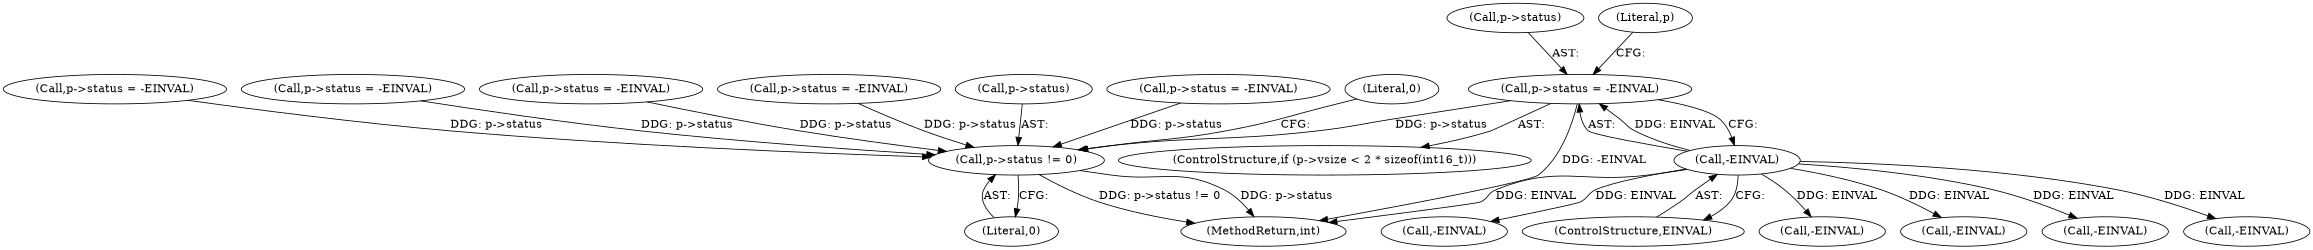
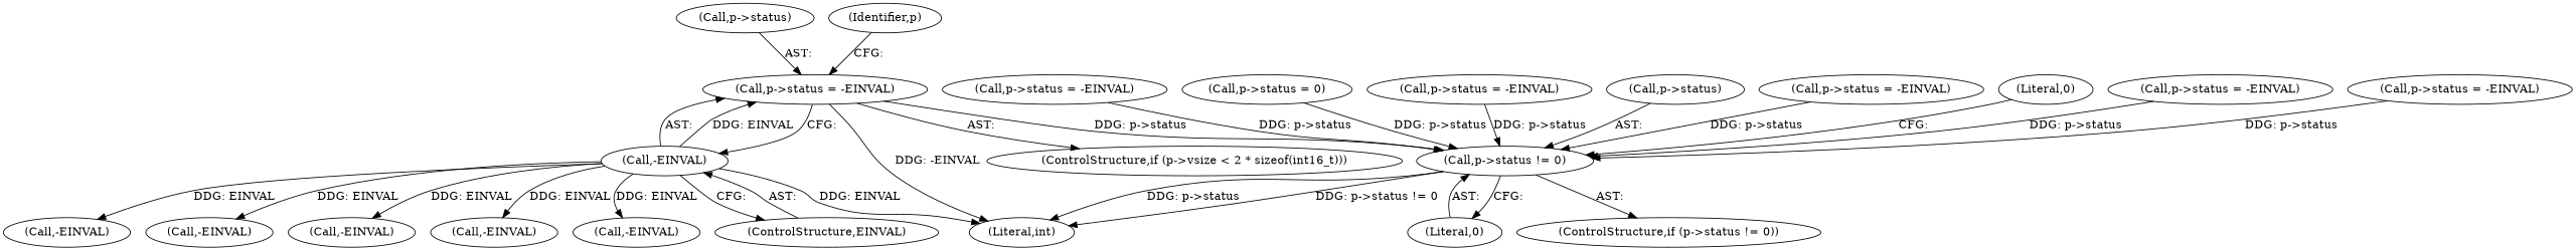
  digraph {
    n1 [label="(Call,p->status = -EINVAL)"]
    n2 [label="(Call,-EINVAL)"]
    n3 [label="(Call,p->status != 0)"]
    n4 [label="(ControlStructure,if (p->vsize < 2 * sizeof(int16_t)))"]
-   n5 [label="(MethodReturn,int)"]
+   n5 [label="(Literal,int)"]
    n6 [label="(Call,-EINVAL)"]
    n7 [label="(Call,-EINVAL)"]
    n8 [label="(Call,-EINVAL)"]
    n9 [label="(Call,-EINVAL)"]
    n10 [label="(Call,-EINVAL)"]
    n11 [label="(ControlStructure,EINVAL)"]
+   n12 [label="(ControlStructure,if (p->status != 0))"]
    n13 [label="(Literal,0)"]
    n14 [label="(Call,p->status = -EINVAL)"]
+   n15 [label="(Call,p->status = 0)"]
    n16 [label="(Call,p->status)"]
    n17 [label="(Call,p->status = -EINVAL)"]
    n18 [label="(Call,p->status)"]
    n19 [label="(Call,p->status = -EINVAL)"]
    n20 [label="(Literal,0)"]
    n21 [label="(Call,p->status = -EINVAL)"]
-   n22 [label="(Literal,p)"]
+   n22 [label="(Identifier,p)"]
    n23 [label="(Call,p->status = -EINVAL)"]
    n1 -> n2 [label="CFG: "]
    n1 -> n3 [label="DDG: p->status"]
    n1 -> n4 [label="AST: "]
    n1 -> n5 [label="DDG: -EINVAL"]
    n2 -> n1 [label="AST: "]
    n2 -> n1 [label="DDG: EINVAL"]
    n2 -> n5 [label="DDG: EINVAL"]
    n2 -> n6 [label="DDG: EINVAL"]
    n2 -> n7 [label="DDG: EINVAL"]
    n2 -> n8 [label="DDG: EINVAL"]
    n2 -> n9 [label="DDG: EINVAL"]
    n2 -> n10 [label="DDG: EINVAL"]
    n2 -> n11 [label="CFG: "]
    n3 -> n5 [label="DDG: p->status"]
    n3 -> n5 [label="DDG: p->status != 0"]
+   n3 -> n12 [label="AST: "]
    n3 -> n13 [label="CFG: "]
    n11 -> n2 [label="AST: "]
    n13 -> n3 [label="AST: "]
    n14 -> n3 [label="DDG: p->status"]
+   n15 -> n3 [label="DDG: p->status"]
    n16 -> n1 [label="AST: "]
    n17 -> n3 [label="DDG: p->status"]
    n18 -> n3 [label="AST: "]
    n19 -> n3 [label="DDG: p->status"]
    n20 -> n3 [label="CFG: "]
    n21 -> n3 [label="DDG: p->status"]
    n22 -> n1 [label="CFG: "]
    n23 -> n3 [label="DDG: p->status"]
  }
